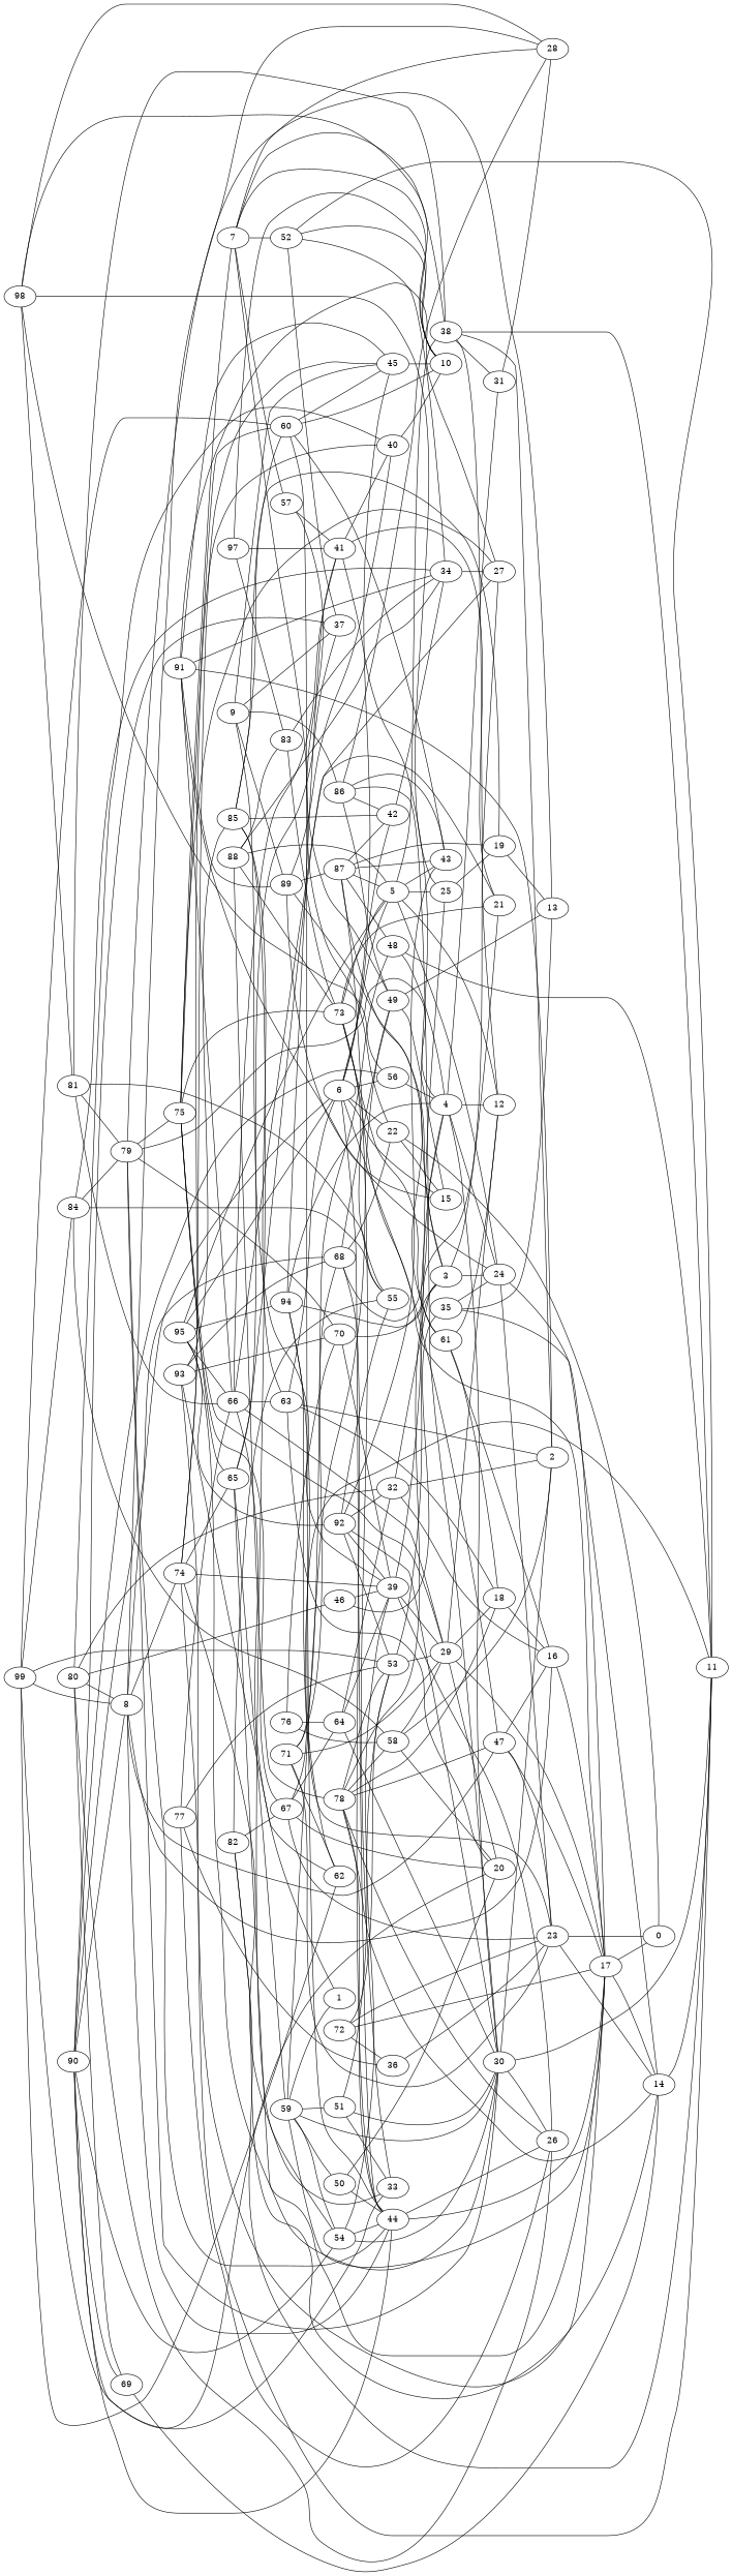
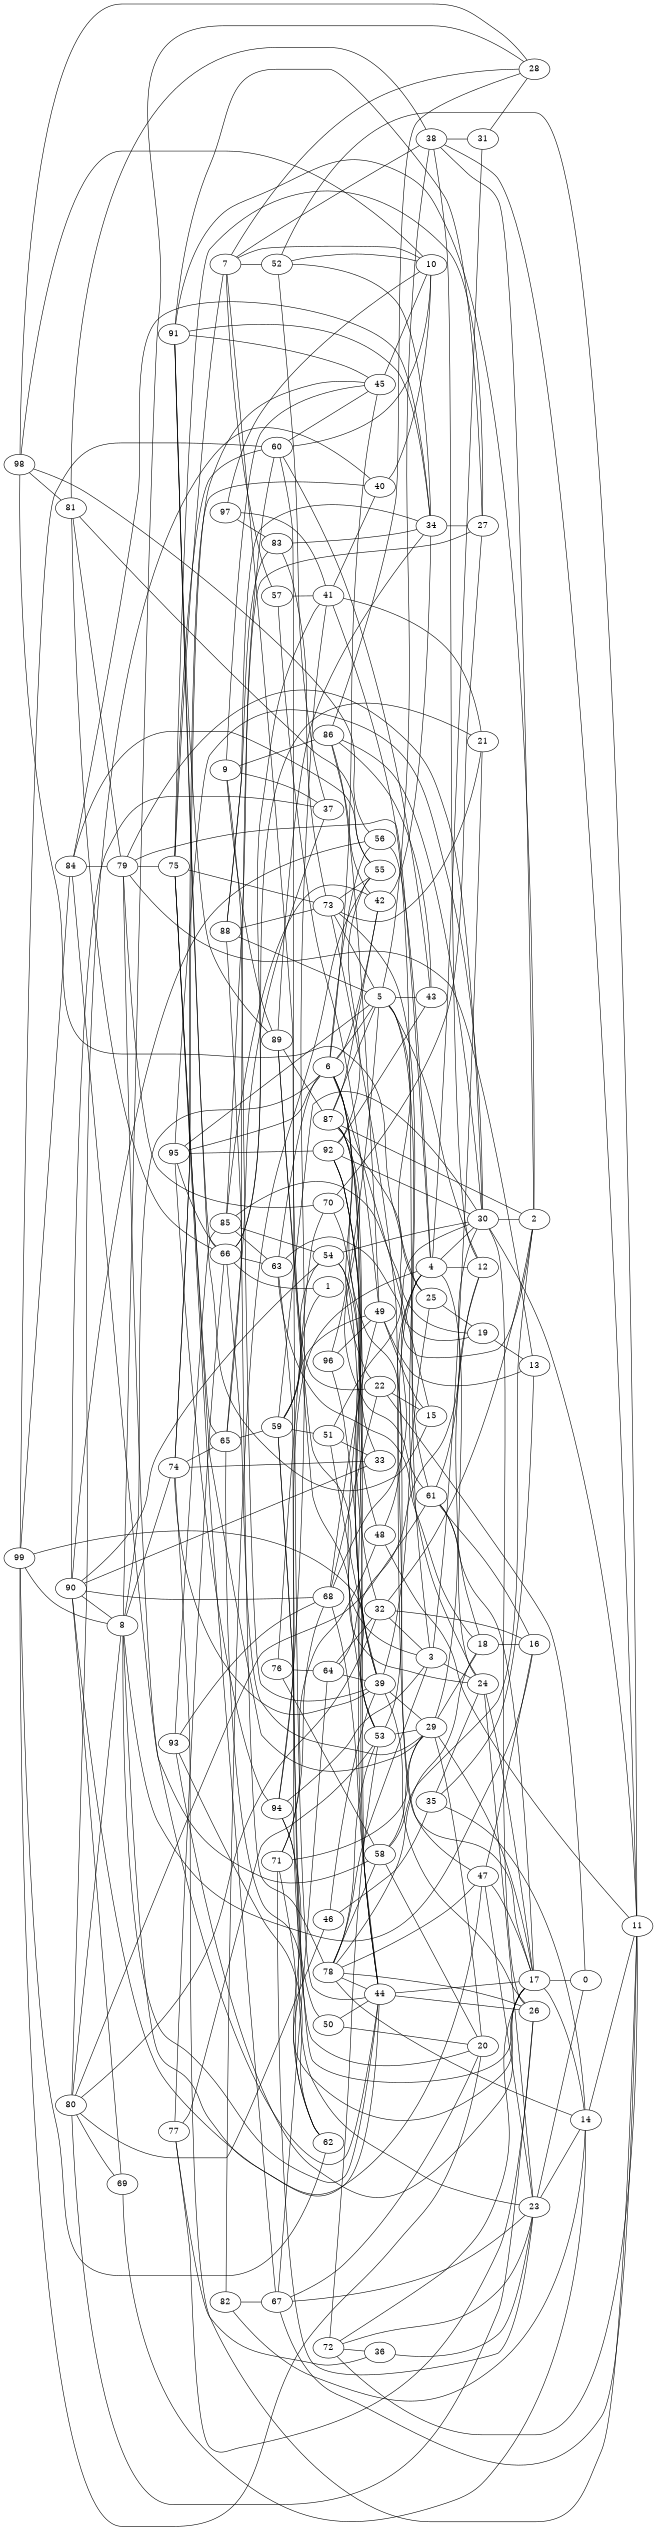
  digraph {
    rankdir=LR
    edge [color=black dir=none]
    60
    44
    43
    10
    45
    26
    17
    74
    65
    39
    33
    11
    40
    27
    59
    37
    29
    25
    86
    49
    30
    42
    28
    13
    15
    2
    34
    75
    73
    67
    7
    18
    12
    20
    5
    47
    61
    55
    21
    64
    23
    88
    83
    78
    14
    53
    58
    3
    4
    24
    16
+   96
    38
    0
    68
    22
    98
    81
    56
    79
    66
    19
    31
    93
    70
    85
    62
    54
    63
    32
    76
    36
    50
    51
    1
    71
    48
    92
    72
    57
    52
    41
    6
    35
    8
    89
    87
    82
    91
    84
    97
    99
    46
    90
    69
    95
    94
    80
    9
    77
    subgraph sub_1 {
      60
      44
      43
      10
      45
      26
      17
      74
      65
      39
      33
      11
      40
      27
      59
      37
      29
      25
      86
      49
      30
      42
      28
      13
      15
      2
      34
      75
      73
      67
      7
      18
      12
      20
      5
      47
      61
      55
      21
      64
      23
      88
      83
      78
      14
      53
      58
      3
      4
      24
      16
+     96
      38
      0
      68
      22
      98
      81
      56
      79
      66
      19
      31
      93
      70
      85
      62
      54
      63
      32
      76
      36
      50
      51
      1
      71
      48
      92
      72
      57
      52
      41
      6
      35
      8
      89
      87
      82
      91
      84
      97
      99
      46
      90
      69
      95
      94
      80
      9
      77
    }
    60 -> 44
    60 -> 43
    60 -> 10
    60 -> 45
    44 -> 26
    44 -> 17
    45 -> 10
    17 -> 14
    17 -> 0
    74 -> 45
    74 -> 65
    74 -> 39
    74 -> 33
    74 -> 11
    74 -> 40
    65 -> 17
    65 -> 27
    65 -> 59
    65 -> 37
    39 -> 26
    39 -> 29
    39 -> 25
    40 -> 10
    59 -> 17
    59 -> 49
    59 -> 30
    59 -> 54
    59 -> 50
    59 -> 51
    59 -> 1
    29 -> 17
    29 -> 18
    29 -> 12
    29 -> 20
    25 -> 19
    86 -> 43
    86 -> 49
    86 -> 30
    86 -> 42
    86 -> 28
    49 -> 13
    49 -> 15
    30 -> 26
    30 -> 11
    30 -> 2
    42 -> 34
    34 -> 27
    75 -> 60
    75 -> 65
    75 -> 27
    75 -> 29
    75 -> 73
    75 -> 67
    75 -> 7
    73 -> 5
    73 -> 47
    73 -> 61
    73 -> 55
    73 -> 21
    67 -> 11
    67 -> 20
    67 -> 64
    67 -> 23
    7 -> 10
    7 -> 28
    7 -> 38
    7 -> 22
    7 -> 57
    7 -> 52
    18 -> 16
    5 -> 43
    5 -> 25
    5 -> 12
    5 -> 24
    5 -> 38
    47 -> 17
    47 -> 23
    47 -> 16
-   16 -> 17
+   61 -> 17
    61 -> 18
    61 -> 12
    61 -> 16
    64 -> 39
    64 -> 30
    64 -> 32
    23 -> 14
    23 -> 0
    88 -> 34
    88 -> 73
    88 -> 5
    88 -> 83
    88 -> 78
    83 -> 34
    83 -> 73
    78 -> 44
    78 -> 26
    78 -> 18
    78 -> 47
    78 -> 14
    78 -> 53
    78 -> 58
    78 -> 3
    14 -> 11
    53 -> 29
    53 -> 4
    58 -> 29
    58 -> 2
    58 -> 20
    3 -> 21
    3 -> 24
    4 -> 30
    4 -> 12
    4 -> 24
    4 -> 31
    24 -> 17
    24 -> 23
+   96 -> 44
+   96 -> 49
+   96 -> 5
    38 -> 11
    38 -> 2
    38 -> 12
    38 -> 31
    68 -> 44
    68 -> 49
    68 -> 4
    68 -> 22
    22 -> 15
    22 -> 0
    98 -> 10
    98 -> 25
    98 -> 28
    98 -> 81
    98 -> 56
    81 -> 55
    81 -> 38
    81 -> 79
    81 -> 66
    56 -> 4
    79 -> 44
    79 -> 30
    79 -> 13
    79 -> 75
    79 -> 4
    79 -> 70
    66 -> 29
    66 -> 21
    66 -> 63
    66 -> 1
    66 -> 41
    19 -> 13
    31 -> 28
    93 -> 17
    93 -> 68
-   93 -> 70
    93 -> 85
    93 -> 62
    70 -> 39
    70 -> 27
    85 -> 60
    85 -> 42
    85 -> 19
    85 -> 54
    85 -> 63
    54 -> 44
    54 -> 30
    54 -> 53
    63 -> 2
    63 -> 18
    63 -> 20
    63 -> 6
    32 -> 2
    32 -> 3
    32 -> 16
    76 -> 64
    76 -> 58
    76 -> 70
    36 -> 23
    50 -> 44
    50 -> 20
    51 -> 39
    51 -> 33
    51 -> 30
    71 -> 29
    71 -> 23
    71 -> 68
    71 -> 62
    71 -> 48
    48 -> 11
    48 -> 4
    92 -> 43
    92 -> 39
    92 -> 30
    92 -> 55
    92 -> 53
    92 -> 32
    72 -> 17
    72 -> 23
    72 -> 53
    72 -> 36
    57 -> 49
    57 -> 41
    52 -> 10
    52 -> 11
    52 -> 37
    52 -> 34
    41 -> 40
    41 -> 21
    41 -> 3
    6 -> 44
    6 -> 45
    6 -> 17
    6 -> 42
    6 -> 15
    6 -> 5
    6 -> 22
    6 -> 56
    35 -> 13
    35 -> 14
    35 -> 24
    8 -> 44
    8 -> 74
    8 -> 28
    8 -> 47
    8 -> 16
    8 -> 6
-   89 -> 40
+   89 -> 34
    89 -> 3
    89 -> 24
    89 -> 87
    87 -> 33
    87 -> 42
-   87 -> 43
+   87 -> 2
    87 -> 5
    87 -> 61
    87 -> 19
    87 -> 48
-   82 -> 11
+   72 -> 11
    82 -> 67
    82 -> 55
    82 -> 14
    91 -> 45
    91 -> 27
    91 -> 15
    91 -> 2
    91 -> 34
    91 -> 66
    91 -> 89
    84 -> 34
    84 -> 55
    84 -> 58
    84 -> 79
    97 -> 10
    97 -> 83
    97 -> 41
    99 -> 60
    99 -> 20
    99 -> 53
    99 -> 62
    99 -> 8
    99 -> 84
    46 -> 39
    46 -> 35
    90 -> 44
    90 -> 33
    90 -> 37
    90 -> 68
    90 -> 56
    90 -> 54
    90 -> 8
    90 -> 69
    69 -> 14
    95 -> 30
    95 -> 5
    95 -> 66
    95 -> 92
    95 -> 6
    95 -> 94
    94 -> 23
    94 -> 3
    94 -> 4
    94 -> 62
    94 -> 41
    80 -> 26
    80 -> 40
+   80 -> 61
    80 -> 32
    80 -> 8
    80 -> 46
    80 -> 69
    9 -> 45
    9 -> 39
    9 -> 37
    9 -> 86
    9 -> 89
    77 -> 26
    77 -> 53
    77 -> 66
    77 -> 36
  }
